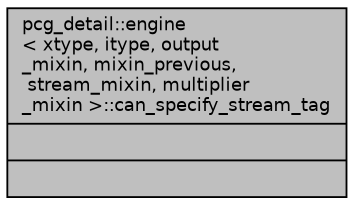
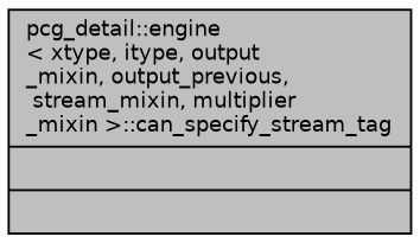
  digraph {
    fontname="DejaVu Sans"
-   n1 [color=black fillcolor=grey75 fontcolor=black fontname="DejaVu Sans" fontsize=10 height=0.2 label="{pcg_detail::engine\l\< xtype, itype, output\l_mixin, mixin_previous,\l stream_mixin, multiplier\l_mixin \>::can_specify_stream_tag\n||}" shape=record style=filled width=0.4]
+   n1 [color=black fillcolor=grey75 fontcolor=black fontname="DejaVu Sans" fontsize=10 height=0.2 label="{pcg_detail::engine\l\< xtype, itype, output\l_mixin, output_previous,\l stream_mixin, multiplier\l_mixin \>::can_specify_stream_tag\n||}" shape=record style=filled width=0.4]
  }
